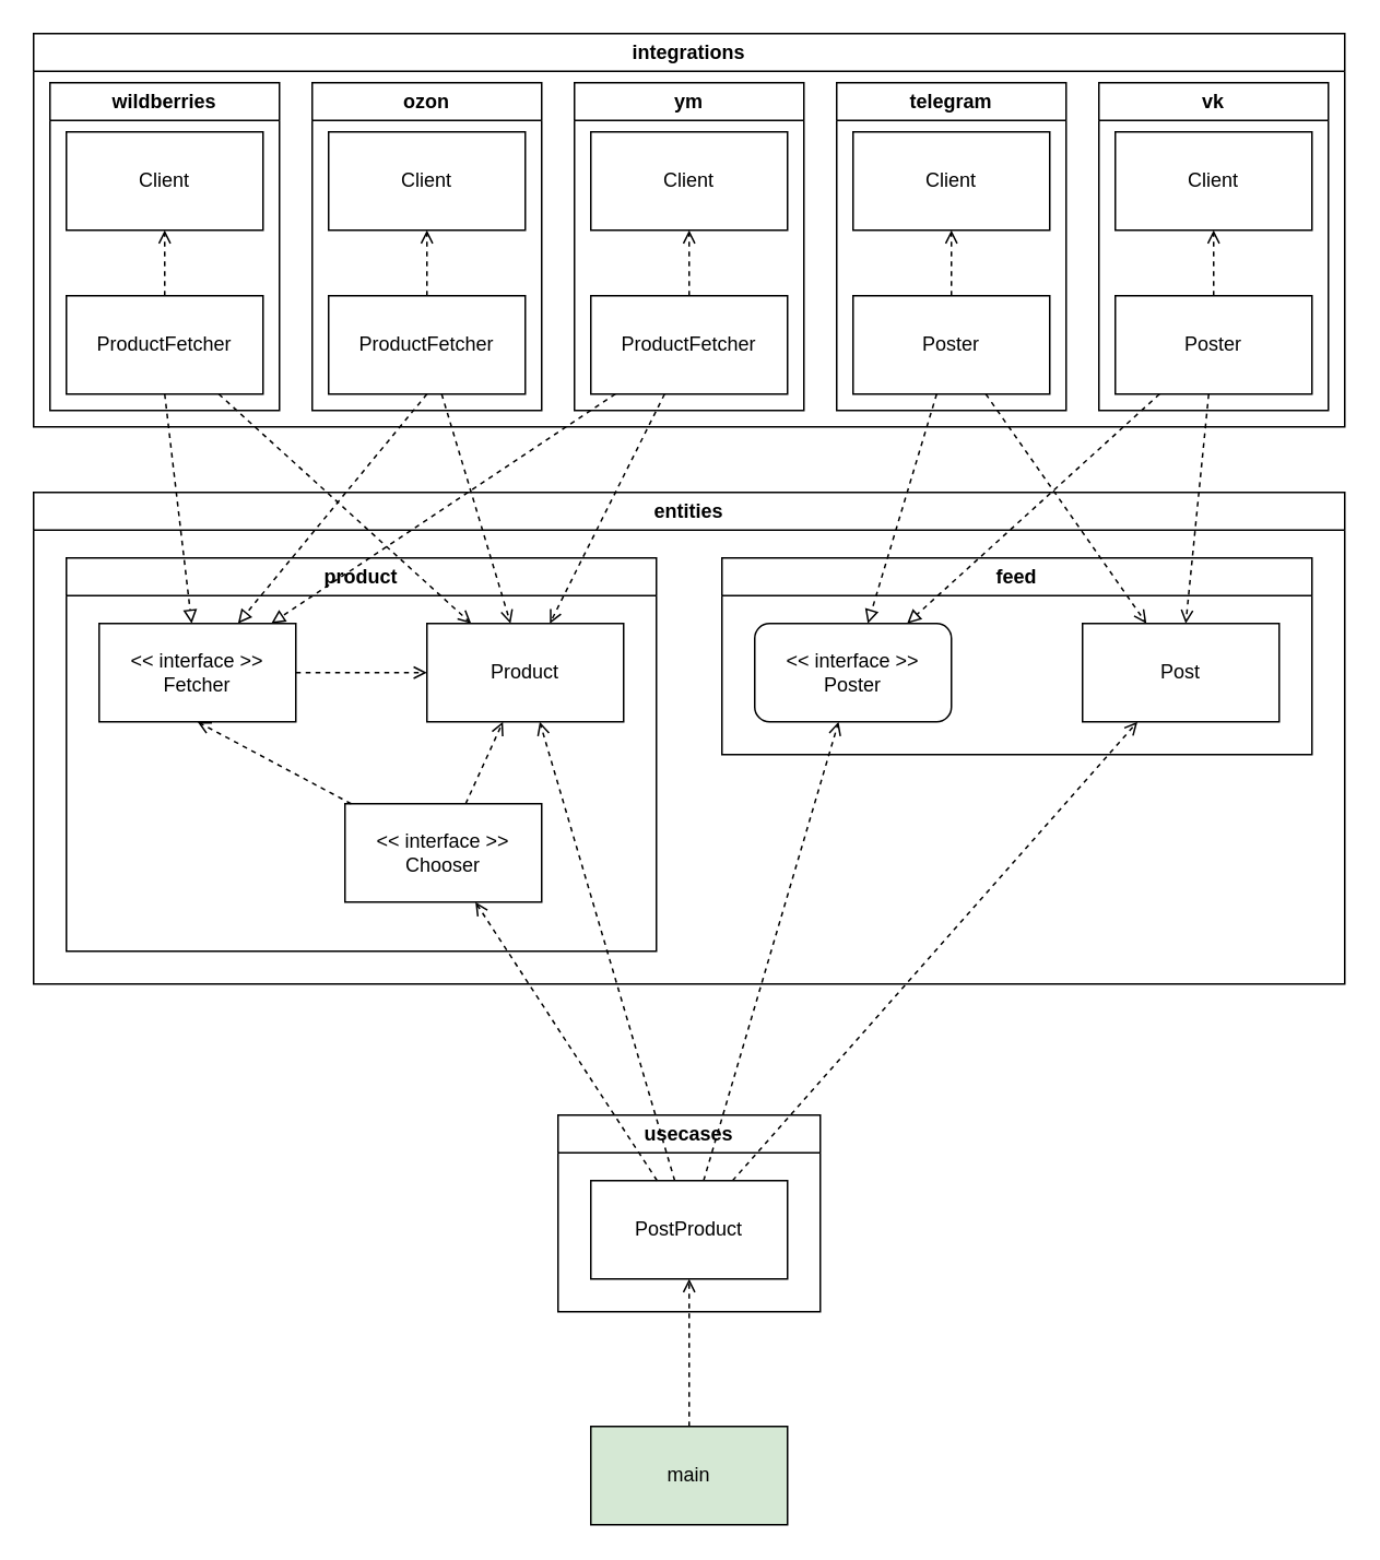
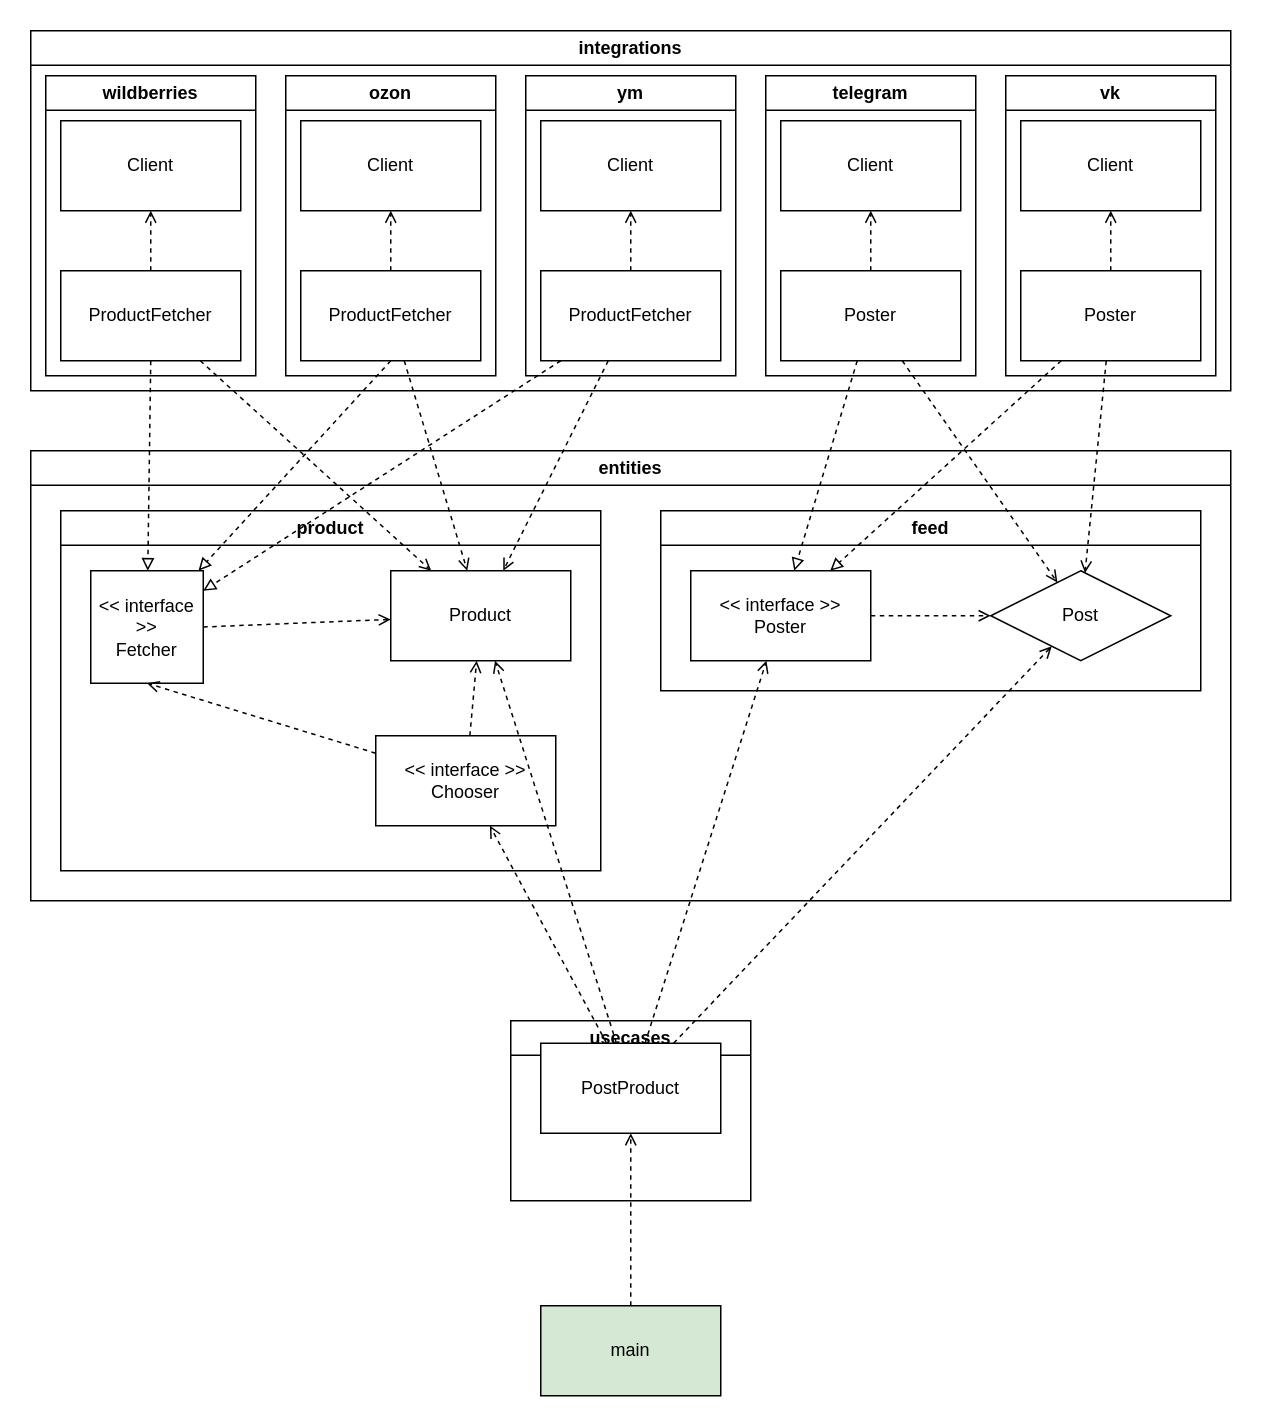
  <mxCell id="0" />
  <mxCell id="1" parent="0" />
  <mxCell id="2" value="usecases" style="swimlane;whiteSpace=wrap;html=1;" parent="1" vertex="1"><mxGeometry x="340" y="680" width="160" height="120" as="geometry" /></mxCell>
  <mxCell id="3" style="edgeStyle=none;html=1;dashed=1;endArrow=open;endFill=0;" parent="2" edge="1"><mxGeometry relative="1" as="geometry"><mxPoint x="140" y="70" as="sourcePoint" /></mxGeometry></mxCell>
- <mxCell id="4" value="PostProduct" style="rounded=0;whiteSpace=wrap;html=1;" parent="2" vertex="1"><mxGeometry x="20" y="40" width="120" height="60" as="geometry" /></mxCell>
+ <mxCell id="4" value="PostProduct" style="rounded=0;whiteSpace=wrap;html=1;" parent="2" vertex="1"><mxGeometry x="20" y="15" width="120" height="60" as="geometry" /></mxCell>
  <mxCell id="5" value="entities" style="swimlane;whiteSpace=wrap;html=1;" parent="1" vertex="1"><mxGeometry x="20" y="300" width="800" height="300" as="geometry" /></mxCell>
  <mxCell id="6" style="edgeStyle=none;html=1;exitX=1;exitY=0.5;exitDx=0;exitDy=0;dashed=1;endArrow=open;endFill=0;" parent="5" edge="1"><mxGeometry relative="1" as="geometry"><mxPoint x="140" y="70" as="sourcePoint" /></mxGeometry></mxCell>
  <mxCell id="7" style="edgeStyle=none;html=1;dashed=1;endArrow=open;endFill=0;" parent="5" edge="1"><mxGeometry relative="1" as="geometry"><mxPoint x="237.5" y="100" as="targetPoint" /></mxGeometry></mxCell>
  <mxCell id="8" style="edgeStyle=none;html=1;entryX=0.5;entryY=1;entryDx=0;entryDy=0;dashed=1;endArrow=open;endFill=0;" parent="5" edge="1"><mxGeometry relative="1" as="geometry"><mxPoint x="80" y="100" as="targetPoint" /></mxGeometry></mxCell>
  <mxCell id="9" value="product" style="swimlane;whiteSpace=wrap;html=1;" parent="5" vertex="1"><mxGeometry x="20" y="40" width="360" height="240" as="geometry" /></mxCell>
- <mxCell id="10" value="&amp;lt;&amp;lt; interface &amp;gt;&amp;gt;&lt;br&gt;Fetcher" style="rounded=0;whiteSpace=wrap;html=1;" parent="9" vertex="1"><mxGeometry x="20" y="40" width="120" height="60" as="geometry" /></mxCell>
+ <mxCell id="10" value="&amp;lt;&amp;lt; interface &amp;gt;&amp;gt;&lt;br&gt;Fetcher" style="rounded=0;whiteSpace=wrap;html=1;" parent="9" vertex="1"><mxGeometry x="20" y="40" width="75" height="75" as="geometry" /></mxCell>
  <mxCell id="11" value="Product" style="rounded=0;whiteSpace=wrap;html=1;" parent="9" vertex="1"><mxGeometry x="220" y="40" width="120" height="60" as="geometry" /></mxCell>
- <mxCell id="12" value="&amp;lt;&amp;lt; interface &amp;gt;&amp;gt;&lt;br&gt;Chooser" style="rounded=0;whiteSpace=wrap;html=1;" parent="9" vertex="1"><mxGeometry x="170" y="150" width="120" height="60" as="geometry" /></mxCell>
+ <mxCell id="12" value="&amp;lt;&amp;lt; interface &amp;gt;&amp;gt;&lt;br&gt;Chooser" style="rounded=0;whiteSpace=wrap;html=1;" parent="9" vertex="1"><mxGeometry x="210" y="150" width="120" height="60" as="geometry" /></mxCell>
  <mxCell id="13" style="edgeStyle=none;html=1;exitX=1;exitY=0.5;exitDx=0;exitDy=0;dashed=1;endArrow=open;endFill=0;" parent="9" source="10" target="11" edge="1"><mxGeometry relative="1" as="geometry" /></mxCell>
  <mxCell id="14" style="edgeStyle=none;html=1;dashed=1;endArrow=open;endFill=0;" parent="9" source="12" target="11" edge="1"><mxGeometry relative="1" as="geometry" /></mxCell>
  <mxCell id="15" style="edgeStyle=none;html=1;entryX=0.5;entryY=1;entryDx=0;entryDy=0;dashed=1;endArrow=open;endFill=0;" parent="9" source="12" target="10" edge="1"><mxGeometry relative="1" as="geometry" /></mxCell>
  <mxCell id="16" value="feed" style="swimlane;whiteSpace=wrap;html=1;" parent="5" vertex="1"><mxGeometry x="420" y="40" width="360" height="120" as="geometry" /></mxCell>
- <mxCell id="18" value="&amp;lt;&amp;lt; interface &amp;gt;&amp;gt;&lt;br&gt;Poster" style="whiteSpace=wrap;html=1;rounded=1;" parent="16" vertex="1"><mxGeometry x="20" y="40" width="120" height="60" as="geometry" /></mxCell>
- <mxCell id="19" value="Post" style="rounded=0;whiteSpace=wrap;html=1;" parent="16" vertex="1"><mxGeometry x="220" y="40" width="120" height="60" as="geometry" /></mxCell>
+ <mxCell id="17" style="edgeStyle=none;html=1;dashed=1;endArrow=open;endFill=0;" parent="16" source="18" target="19" edge="1"><mxGeometry relative="1" as="geometry" /></mxCell>
+ <mxCell id="18" value="&amp;lt;&amp;lt; interface &amp;gt;&amp;gt;&lt;br&gt;Poster" style="rounded=0;whiteSpace=wrap;html=1;" parent="16" vertex="1"><mxGeometry x="20" y="40" width="120" height="60" as="geometry" /></mxCell>
+ <mxCell id="19" value="Post" style="rhombus;whiteSpace=wrap;html=1;" parent="16" vertex="1"><mxGeometry x="220" y="40" width="120" height="60" as="geometry" /></mxCell>
  <mxCell id="20" style="edgeStyle=none;html=1;exitX=0.5;exitY=1;exitDx=0;exitDy=0;dashed=1;endArrow=block;endFill=0;" parent="1" source="43" target="10" edge="1"><mxGeometry relative="1" as="geometry" /></mxCell>
  <mxCell id="21" style="edgeStyle=none;html=1;dashed=1;endArrow=open;endFill=0;" parent="1" source="43" target="11" edge="1"><mxGeometry relative="1" as="geometry" /></mxCell>
  <mxCell id="22" style="edgeStyle=none;html=1;exitX=0.5;exitY=1;exitDx=0;exitDy=0;dashed=1;endArrow=block;endFill=0;" parent="1" source="41" target="10" edge="1"><mxGeometry relative="1" as="geometry" /></mxCell>
  <mxCell id="23" style="edgeStyle=none;html=1;dashed=1;endArrow=open;endFill=0;" parent="1" source="41" target="11" edge="1"><mxGeometry relative="1" as="geometry" /></mxCell>
  <mxCell id="24" style="edgeStyle=none;html=1;dashed=1;endArrow=block;endFill=0;" parent="1" source="39" target="10" edge="1"><mxGeometry relative="1" as="geometry" /></mxCell>
  <mxCell id="25" value="" style="edgeStyle=none;html=1;dashed=1;endArrow=open;endFill=0;" parent="1" source="39" target="11" edge="1"><mxGeometry relative="1" as="geometry" /></mxCell>
  <mxCell id="26" value="" style="edgeStyle=none;html=1;dashed=1;endArrow=open;endFill=0;" parent="1" source="4" target="12" edge="1"><mxGeometry relative="1" as="geometry"><mxPoint x="207.143" y="660" as="sourcePoint" /></mxGeometry></mxCell>
  <mxCell id="27" style="edgeStyle=none;html=1;dashed=1;endArrow=open;endFill=0;" parent="1" source="4" target="18" edge="1"><mxGeometry relative="1" as="geometry"><mxPoint x="300" y="720" as="sourcePoint" /></mxGeometry></mxCell>
  <mxCell id="28" style="edgeStyle=none;html=1;dashed=1;endArrow=block;endFill=0;" parent="1" source="37" target="18" edge="1"><mxGeometry relative="1" as="geometry" /></mxCell>
  <mxCell id="29" style="edgeStyle=none;html=1;dashed=1;endArrow=block;endFill=0;" parent="1" source="50" target="18" edge="1"><mxGeometry relative="1" as="geometry" /></mxCell>
  <mxCell id="30" style="edgeStyle=none;html=1;dashed=1;endArrow=open;endFill=0;" parent="1" source="37" target="19" edge="1"><mxGeometry relative="1" as="geometry" /></mxCell>
  <mxCell id="31" style="edgeStyle=none;html=1;dashed=1;endArrow=open;endFill=0;" parent="1" source="50" target="19" edge="1"><mxGeometry relative="1" as="geometry" /></mxCell>
  <mxCell id="32" value="integrations" style="swimlane;whiteSpace=wrap;html=1;" parent="1" vertex="1"><mxGeometry x="20" width="800" height="240" as="geometry" y="20" /></mxCell>
  <mxCell id="33" value="Client" style="rounded=0;whiteSpace=wrap;html=1;" parent="32" vertex="1"><mxGeometry x="20" y="60" width="120" height="60" as="geometry" /></mxCell>
  <mxCell id="34" value="Client" style="rounded=0;whiteSpace=wrap;html=1;" parent="32" vertex="1"><mxGeometry x="180" y="60" width="120" height="60" as="geometry" /></mxCell>
  <mxCell id="35" value="Client" style="rounded=0;whiteSpace=wrap;html=1;" parent="32" vertex="1"><mxGeometry x="340" y="60" width="120" height="60" as="geometry" /></mxCell>
  <mxCell id="36" value="Client" style="rounded=0;whiteSpace=wrap;html=1;" parent="32" vertex="1"><mxGeometry x="500" y="60" width="120" height="60" as="geometry" /></mxCell>
  <mxCell id="37" value="Poster" style="rounded=0;whiteSpace=wrap;html=1;" parent="32" vertex="1"><mxGeometry x="500" y="160" width="120" height="60" as="geometry" /></mxCell>
  <mxCell id="38" value="" style="edgeStyle=none;html=1;dashed=1;endArrow=open;endFill=0;" parent="32" source="37" target="36" edge="1"><mxGeometry relative="1" as="geometry" /></mxCell>
  <mxCell id="39" value="ProductFetcher" style="rounded=0;whiteSpace=wrap;html=1;" parent="32" vertex="1"><mxGeometry x="340" y="160" width="120" height="60" as="geometry" /></mxCell>
  <mxCell id="40" style="edgeStyle=none;html=1;dashed=1;endArrow=open;endFill=0;" parent="32" source="39" target="35" edge="1"><mxGeometry relative="1" as="geometry"><mxPoint x="240" y="210" as="sourcePoint" /><mxPoint x="240" y="150" as="targetPoint" /></mxGeometry></mxCell>
  <mxCell id="41" value="ProductFetcher" style="rounded=0;whiteSpace=wrap;html=1;" parent="32" vertex="1"><mxGeometry x="180" y="160" width="120" height="60" as="geometry" /></mxCell>
  <mxCell id="42" style="edgeStyle=none;html=1;dashed=1;endArrow=open;endFill=0;" parent="32" source="41" target="34" edge="1"><mxGeometry relative="1" as="geometry"><mxPoint x="80" y="210" as="sourcePoint" /><mxPoint x="80" y="150" as="targetPoint" /></mxGeometry></mxCell>
  <mxCell id="43" value="ProductFetcher" style="rounded=0;whiteSpace=wrap;html=1;" parent="32" vertex="1"><mxGeometry x="20" y="160" width="120" height="60" as="geometry" /></mxCell>
  <mxCell id="44" style="edgeStyle=none;html=1;dashed=1;endArrow=open;endFill=0;" parent="32" source="43" target="33" edge="1"><mxGeometry relative="1" as="geometry" /></mxCell>
  <mxCell id="45" value="wildberries" style="swimlane;whiteSpace=wrap;html=1;" parent="32" vertex="1"><mxGeometry x="10" y="30" width="140" height="200" as="geometry" /></mxCell>
  <mxCell id="46" value="ozon" style="swimlane;whiteSpace=wrap;html=1;" parent="32" vertex="1"><mxGeometry x="170" y="30" width="140" height="200" as="geometry" /></mxCell>
  <mxCell id="47" value="ym" style="swimlane;whiteSpace=wrap;html=1;" parent="32" vertex="1"><mxGeometry x="330" y="30" width="140" height="200" as="geometry" /></mxCell>
  <mxCell id="48" value="telegram" style="swimlane;whiteSpace=wrap;html=1;" parent="32" vertex="1"><mxGeometry x="490" y="30" width="140" height="200" as="geometry" /></mxCell>
  <mxCell id="49" value="vk" style="swimlane;whiteSpace=wrap;html=1;" parent="32" vertex="1"><mxGeometry x="650" y="30" width="140" height="200" as="geometry" /></mxCell>
  <mxCell id="50" value="Poster" style="rounded=0;whiteSpace=wrap;html=1;" parent="49" vertex="1"><mxGeometry x="10" y="130" width="120" height="60" as="geometry" /></mxCell>
  <mxCell id="51" value="Client" style="rounded=0;whiteSpace=wrap;html=1;" parent="49" vertex="1"><mxGeometry x="10" y="30" width="120" height="60" as="geometry" /></mxCell>
  <mxCell id="52" value="" style="edgeStyle=none;html=1;dashed=1;endArrow=open;endFill=0;" parent="49" source="50" target="51" edge="1"><mxGeometry relative="1" as="geometry" /></mxCell>
  <mxCell id="53" style="edgeStyle=none;html=1;dashed=1;endArrow=open;endFill=0;" parent="1" source="54" target="4" edge="1"><mxGeometry relative="1" as="geometry" /></mxCell>
  <mxCell id="54" value="main" style="rounded=0;whiteSpace=wrap;html=1;fillColor=#d5e8d4;" parent="1" vertex="1"><mxGeometry x="360" y="870" width="120" height="60" as="geometry" /></mxCell>
  <mxCell id="55" style="edgeStyle=none;html=1;dashed=1;endArrow=open;endFill=0;" parent="1" source="4" target="19" edge="1"><mxGeometry relative="1" as="geometry" /></mxCell>
  <mxCell id="56" style="edgeStyle=none;html=1;dashed=1;endArrow=open;endFill=0;" parent="1" source="4" target="11" edge="1"><mxGeometry relative="1" as="geometry" /></mxCell>
